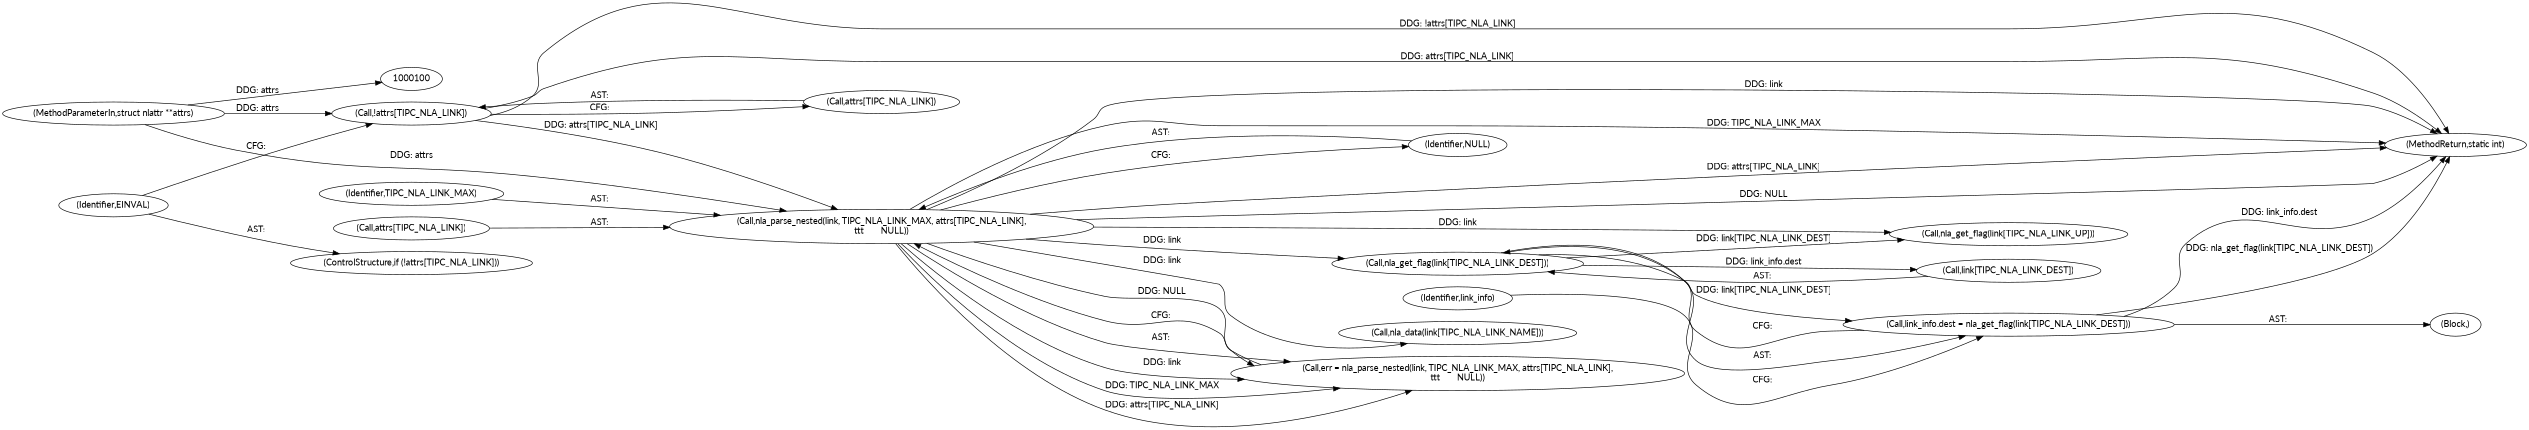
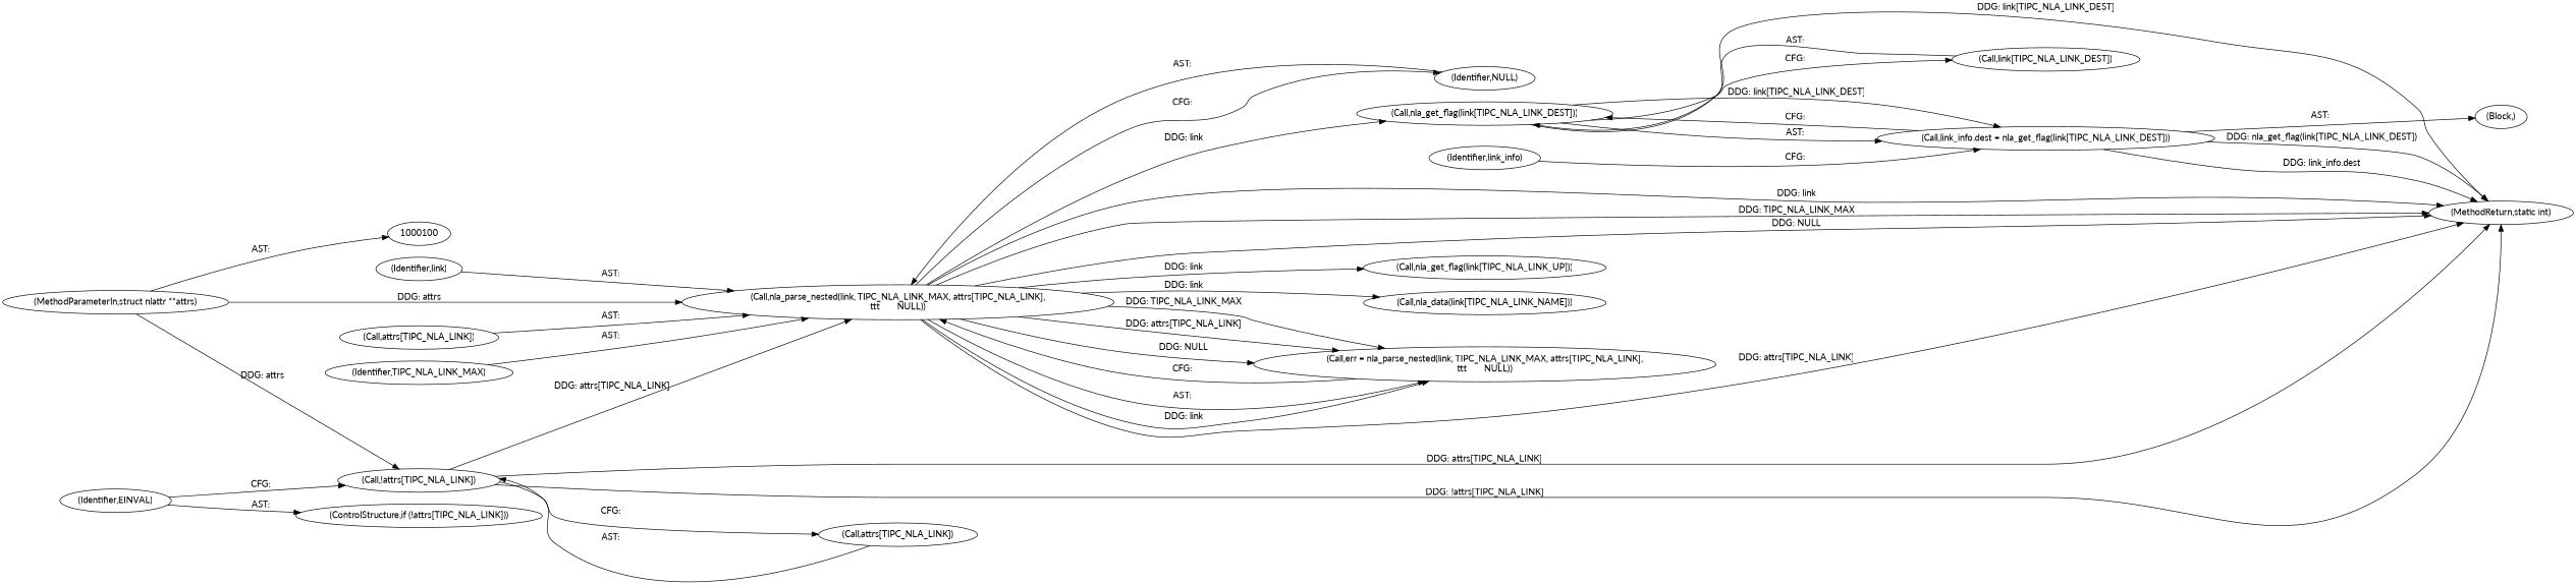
  digraph {
    fontname=Lato
    rankdir=LR
    node [fontname=Lato]
    edge [fontname=Lato]
    n1 [label="(Call,nla_get_flag(link[TIPC_NLA_LINK_DEST]))"]
    n2 [label="(Call,link_info.dest = nla_get_flag(link[TIPC_NLA_LINK_DEST]))"]
    n3 [label="(Call,link[TIPC_NLA_LINK_DEST])"]
    n4 [label="(MethodReturn,static int)"]
    n5 [label="(Block,)"]
    n6 [label="(Call,nla_parse_nested(link, TIPC_NLA_LINK_MAX, attrs[TIPC_NLA_LINK],\n\t\t\t       NULL))"]
    n7 [label="(Call,nla_get_flag(link[TIPC_NLA_LINK_UP]))"]
    n8 [label="(Call,nla_data(link[TIPC_NLA_LINK_NAME]))"]
    n9 [label="(Call,err = nla_parse_nested(link, TIPC_NLA_LINK_MAX, attrs[TIPC_NLA_LINK],\n\t\t\t       NULL))"]
    n10 [label="(Identifier,NULL)"]
    n11 [label="(Call,!attrs[TIPC_NLA_LINK])"]
    n12 [label="(Call,attrs[TIPC_NLA_LINK])"]
    n13 [label="(ControlStructure,if (!attrs[TIPC_NLA_LINK]))"]
    n14 [label="(MethodParameterIn,struct nlattr **attrs)"]
    1000100
    n16 [label="(Call,attrs[TIPC_NLA_LINK])"]
    n17 [label="(Identifier,TIPC_NLA_LINK_MAX)"]
+   n18 [label="(Identifier,link)"]
    n19 [label="(Identifier,link_info)"]
    n20 [label="(Identifier,EINVAL)"]
    n1 -> n2 [label="AST: "]
    n1 -> n2 [label="DDG: link[TIPC_NLA_LINK_DEST]"]
-   n1 -> n3 [label="DDG: link_info.dest"]
-   n1 -> n7 [label="DDG: link[TIPC_NLA_LINK_DEST]"]
+   n1 -> n3 [label="CFG: "]
+   n1 -> n4 [label="DDG: link[TIPC_NLA_LINK_DEST]"]
    n2 -> n1 [label="CFG: "]
    n2 -> n4 [label="DDG: nla_get_flag(link[TIPC_NLA_LINK_DEST])"]
    n2 -> n4 [label="DDG: link_info.dest"]
    n2 -> n5 [label="AST: "]
    n3 -> n1 [label="AST: "]
    n6 -> n1 [label="DDG: link"]
    n6 -> n4 [label="DDG: link"]
    n6 -> n4 [label="DDG: TIPC_NLA_LINK_MAX"]
    n6 -> n4 [label="DDG: NULL"]
    n6 -> n4 [label="DDG: attrs[TIPC_NLA_LINK]"]
    n6 -> n7 [label="DDG: link"]
    n6 -> n8 [label="DDG: link"]
    n6 -> n9 [label="AST: "]
    n6 -> n9 [label="DDG: link"]
    n6 -> n9 [label="DDG: TIPC_NLA_LINK_MAX"]
    n6 -> n9 [label="DDG: attrs[TIPC_NLA_LINK]"]
    n6 -> n9 [label="DDG: NULL"]
    n6 -> n10 [label="CFG: "]
    n9 -> n6 [label="CFG: "]
    n10 -> n6 [label="AST: "]
    n11 -> n4 [label="DDG: !attrs[TIPC_NLA_LINK]"]
    n11 -> n4 [label="DDG: attrs[TIPC_NLA_LINK]"]
    n11 -> n6 [label="DDG: attrs[TIPC_NLA_LINK]"]
    n11 -> n12 [label="CFG: "]
    n12 -> n11 [label="AST: "]
    n14 -> n6 [label="DDG: attrs"]
    n14 -> n11 [label="DDG: attrs"]
-   n14 -> 1000100 [label="DDG: attrs"]
+   n14 -> 1000100 [label="AST: "]
    n16 -> n6 [label="AST: "]
    n17 -> n6 [label="AST: "]
+   n18 -> n6 [label="AST: "]
    n19 -> n2 [label="CFG: "]
    n20 -> n11 [label="CFG: "]
    n20 -> n13 [label="AST: "]
  }
